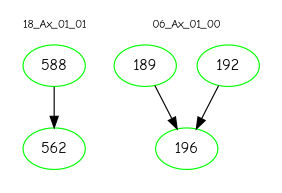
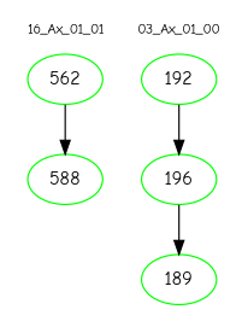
  digraph {
    fontname="Comic Neue"
    node [color=green fontname="Comic Neue"]
    edge [color=black fontname="Comic Neue"]
    n1 [label=588]
    n2 [label=562]
    n3 [label=192]
    n4 [label=189]
    n5 [label=196]
    subgraph cluster_1 {
      color=white
      fontsize=10
-     label="18_Ax_01_01"
+     label="16_Ax_01_01"
      n1
      n2
    }
    subgraph cluster_2 {
      color=white
      fontsize=10
-     label="06_Ax_01_00"
+     label="03_Ax_01_00"
      n3
      n4
      n5
    }
-   n1 -> n2
+   n2 -> n1
    n3 -> n5
-   n4 -> n5
+   n5 -> n4
  }
